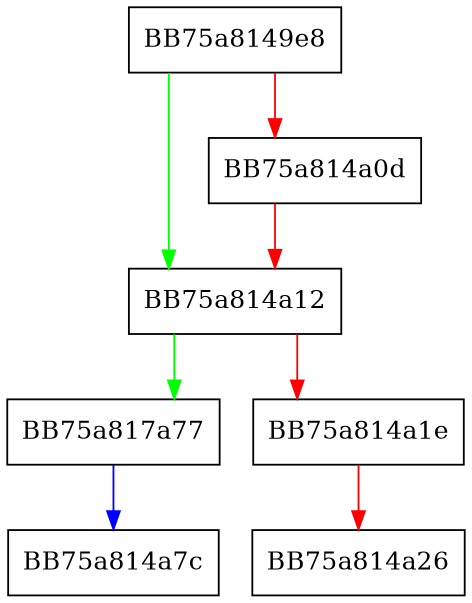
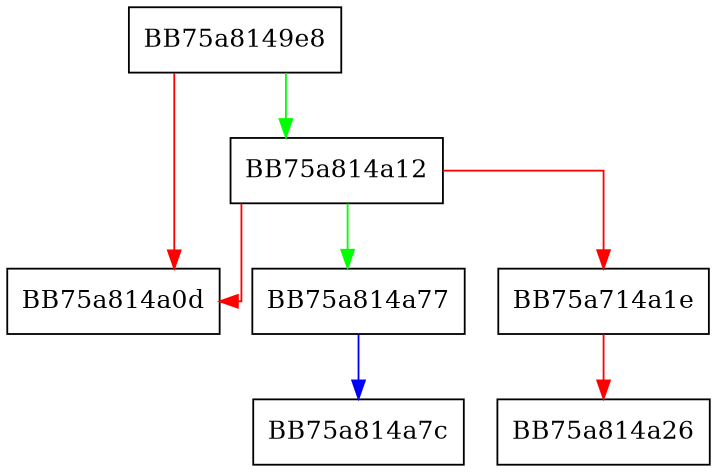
  digraph {
    splines=ortho
    node [shape=box]
    edge [color=red]
    BB75a8149e8
    BB75a814a12
    BB75a814a0d
-   BB75a814a77 [label=BB75a817a77]
-   BB75a814a1e
+   BB75a814a77
+   BB75a814a1e [label=BB75a714a1e]
    BB75a814a7c
    BB75a814a26
    BB75a8149e8 -> BB75a814a12 [color=green]
    BB75a8149e8 -> BB75a814a0d
    BB75a814a12 -> BB75a814a77 [color=green]
    BB75a814a12 -> BB75a814a1e
-   BB75a814a0d -> BB75a814a12
+   BB75a814a12 -> BB75a814a0d
    BB75a814a77 -> BB75a814a7c [color=blue]
    BB75a814a1e -> BB75a814a26
  }
